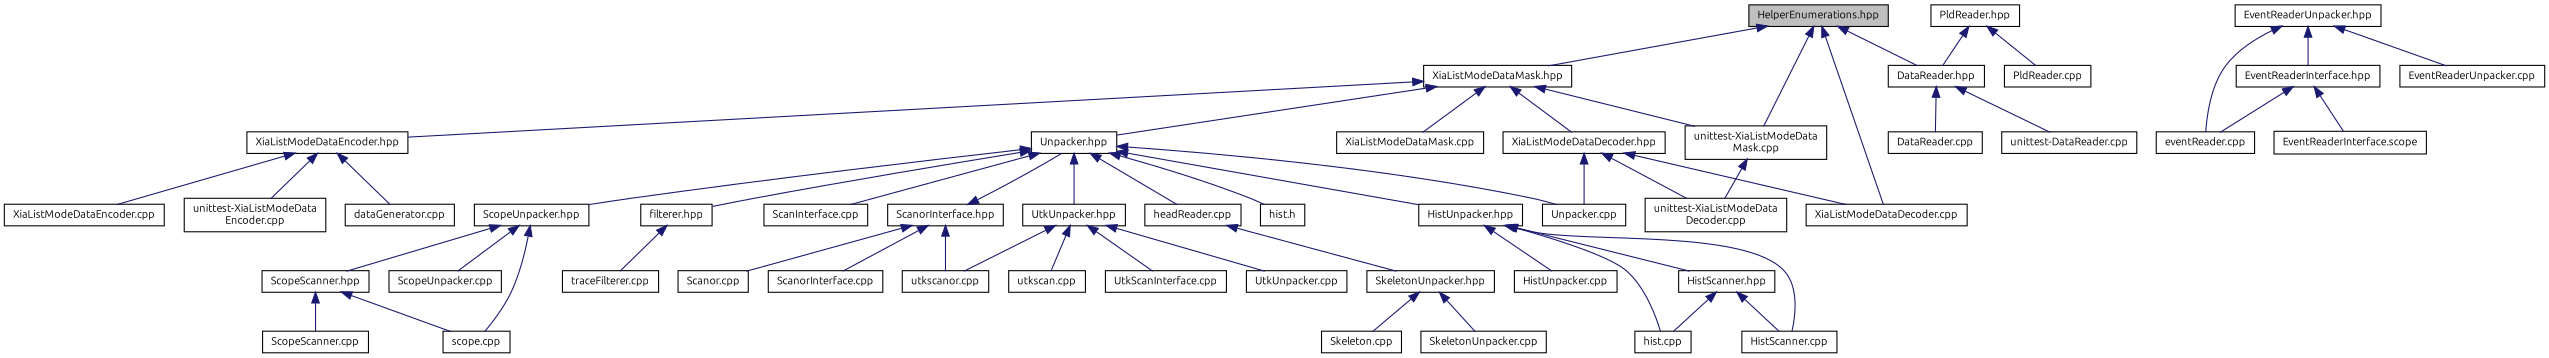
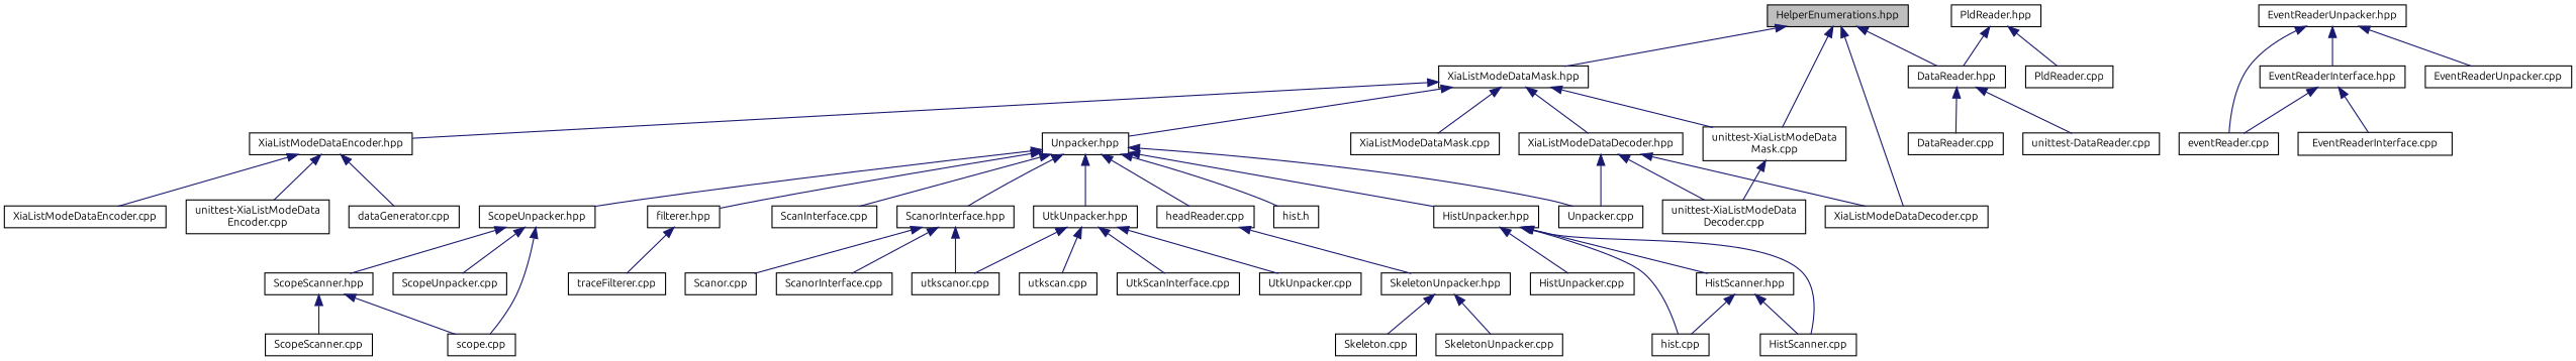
  digraph {
    fontname=Ubuntu
    node [color=black fillcolor=white fontname=Ubuntu fontsize=10 shape=record style=filled]
    edge [color=midnightblue dir=back fontname=Ubuntu fontsize=10 labelfontname=Helvetica labelfontsize=10 style=solid]
    n1 [fillcolor=grey75 fontcolor=black height=0.2 label="HelperEnumerations.hpp" width=0.4]
    n2 [height=0.2 label="XiaListModeDataMask.hpp" width=0.4]
    n3 [height=0.2 label="XiaListModeDataDecoder.cpp" width=0.4]
    n4 [height=0.2 label="unittest-XiaListModeData\lMask.cpp" width=0.4]
    n5 [height=0.2 label="DataReader.hpp" width=0.4]
    n6 [height=0.2 label="Unpacker.hpp" width=0.4]
    n7 [height=0.2 label="XiaListModeDataDecoder.hpp" width=0.4]
    n8 [height=0.2 label="XiaListModeDataEncoder.hpp" width=0.4]
    n9 [height=0.2 label="XiaListModeDataMask.cpp" width=0.4]
    n10 [height=0.2 label="unittest-XiaListModeData\lDecoder.cpp" width=0.4]
    n11 [height=0.2 label="DataReader.cpp" width=0.4]
    n12 [height=0.2 label="unittest-DataReader.cpp" width=0.4]
    n13 [height=0.2 label="ScanInterface.cpp" width=0.4]
    n14 [height=0.2 label="Unpacker.cpp" width=0.4]
    n15 [height=0.2 label="ScanorInterface.hpp" width=0.4]
    n16 [height=0.2 label="headReader.cpp" width=0.4]
    n17 [height=0.2 label="hist.h" width=0.4]
    n18 [height=0.2 label="HistUnpacker.hpp" width=0.4]
    n19 [height=0.2 label="ScopeUnpacker.hpp" width=0.4]
    n20 [height=0.2 label="filterer.hpp" width=0.4]
    n21 [height=0.2 label="UtkUnpacker.hpp" width=0.4]
    n22 [height=0.2 label="dataGenerator.cpp" width=0.4]
    n23 [height=0.2 label="XiaListModeDataEncoder.cpp" width=0.4]
    n24 [height=0.2 label="unittest-XiaListModeData\lEncoder.cpp" width=0.4]
    n25 [height=0.2 label="Scanor.cpp" width=0.4]
    n26 [height=0.2 label="ScanorInterface.cpp" width=0.4]
    n27 [height=0.2 label="utkscanor.cpp" width=0.4]
    n28 [height=0.2 label="EventReaderUnpacker.hpp" width=0.4]
    n29 [height=0.2 label="EventReaderInterface.hpp" width=0.4]
    n30 [height=0.2 label="eventReader.cpp" width=0.4]
    n31 [height=0.2 label="EventReaderUnpacker.cpp" width=0.4]
    n32 [height=0.2 label="SkeletonUnpacker.hpp" width=0.4]
    n33 [height=0.2 label="HistScanner.hpp" width=0.4]
    n34 [height=0.2 label="hist.cpp" width=0.4]
    n35 [height=0.2 label="HistScanner.cpp" width=0.4]
    n36 [height=0.2 label="HistUnpacker.cpp" width=0.4]
    n37 [height=0.2 label="ScopeScanner.hpp" width=0.4]
    n38 [height=0.2 label="scope.cpp" width=0.4]
    n39 [height=0.2 label="ScopeUnpacker.cpp" width=0.4]
    n40 [height=0.2 label="Skeleton.cpp" width=0.4]
    n41 [height=0.2 label="SkeletonUnpacker.cpp" width=0.4]
    n42 [height=0.2 label="traceFilterer.cpp" width=0.4]
    n43 [height=0.2 label="utkscan.cpp" width=0.4]
    n44 [height=0.2 label="UtkScanInterface.cpp" width=0.4]
    n45 [height=0.2 label="UtkUnpacker.cpp" width=0.4]
-   n46 [height=0.2 label="EventReaderInterface.scope" width=0.4]
+   n46 [height=0.2 label="EventReaderInterface.cpp" width=0.4]
    n47 [height=0.2 label="ScopeScanner.cpp" width=0.4]
    n48 [height=0.2 label="PldReader.hpp" width=0.4]
    n49 [height=0.2 label="PldReader.cpp" width=0.4]
    n1 -> n2
    n1 -> n3
    n1 -> n4
    n1 -> n5
    n2 -> n4
    n2 -> n6
    n2 -> n7
    n2 -> n8
    n2 -> n9
    n4 -> n10
    n5 -> n11
    n5 -> n12
    n6 -> n13
    n6 -> n14
-   n15 -> n6
+   n6 -> n15
    n6 -> n16
    n6 -> n17
    n6 -> n18
    n6 -> n19
    n6 -> n20
    n6 -> n21
    n7 -> n3
    n7 -> n10
    n7 -> n14
    n8 -> n22
    n8 -> n23
    n8 -> n24
    n15 -> n25
    n15 -> n26
    n15 -> n27
    n16 -> n32
    n18 -> n33
    n18 -> n34
    n18 -> n35
    n18 -> n36
    n19 -> n37
    n19 -> n38
    n19 -> n39
    n20 -> n42
    n21 -> n27
    n21 -> n43
    n21 -> n44
    n21 -> n45
    n28 -> n29
    n28 -> n30
    n28 -> n31
    n29 -> n30
    n29 -> n46
    n32 -> n40
    n32 -> n41
    n33 -> n34
    n33 -> n35
    n37 -> n38
    n37 -> n47
    n48 -> n5
    n48 -> n49
  }
